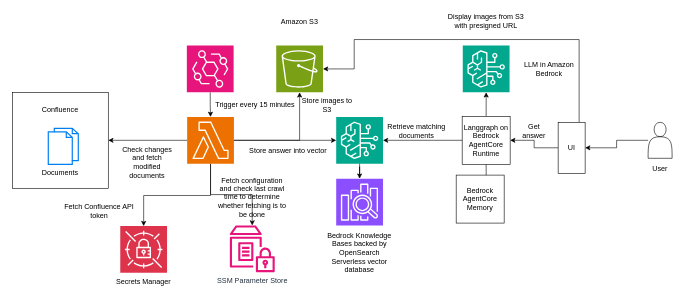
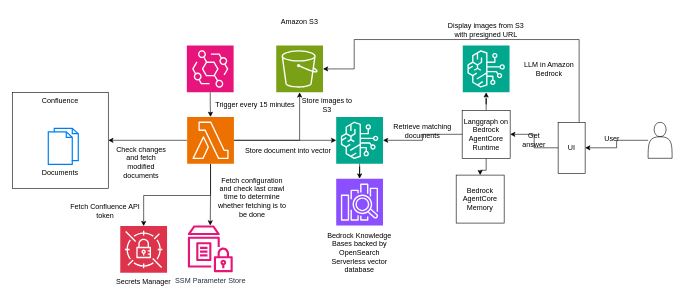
  <mxCell id="0" />
  <mxCell id="1" parent="0" />
  <mxCell id="2" value="" style="rounded=0;whiteSpace=wrap;html=1;" vertex="1" parent="1"><mxGeometry x="20" y="153" width="160" height="160" as="geometry" /></mxCell>
  <mxCell id="3" value="" style="html=1;verticalLabelPosition=bottom;align=center;labelBackgroundColor=#ffffff;verticalAlign=top;strokeWidth=2;strokeColor=#0080F0;shadow=0;dashed=0;shape=mxgraph.ios7.icons.documents;" vertex="1" parent="1"><mxGeometry x="80" y="213" width="50" height="60" as="geometry" /></mxCell>
- <mxCell id="4" value="Confluence" style="text;html=1;strokeColor=none;fillColor=none;align=center;verticalAlign=middle;whiteSpace=wrap;rounded=0;" vertex="1" parent="1"><mxGeometry x="70" y="168" width="60" height="30" as="geometry" /></mxCell>
+ <mxCell id="4" value="Confluence" style="text;html=1;strokeColor=none;fillColor=none;align=center;verticalAlign=middle;whiteSpace=wrap;rounded=0;" vertex="1" parent="1"><mxGeometry x="70" y="153" width="60" height="30" as="geometry" /></mxCell>
  <mxCell id="5" value="Documents" style="text;html=1;strokeColor=none;fillColor=none;align=center;verticalAlign=middle;whiteSpace=wrap;rounded=0;" vertex="1" parent="1"><mxGeometry x="70" y="273" width="60" height="30" as="geometry" /></mxCell>
  <mxCell id="6" style="edgeStyle=orthogonalEdgeStyle;rounded=0;orthogonalLoop=1;jettySize=auto;html=1;" edge="1" parent="1" source="11" target="15"><mxGeometry relative="1" as="geometry" /></mxCell>
  <mxCell id="7" style="edgeStyle=orthogonalEdgeStyle;rounded=0;orthogonalLoop=1;jettySize=auto;html=1;" edge="1" parent="1" source="11" target="2"><mxGeometry relative="1" as="geometry" /></mxCell>
  <mxCell id="8" style="edgeStyle=orthogonalEdgeStyle;rounded=0;orthogonalLoop=1;jettySize=auto;html=1;" edge="1" parent="1" source="11" target="18"><mxGeometry relative="1" as="geometry" /></mxCell>
  <mxCell id="9" style="edgeStyle=orthogonalEdgeStyle;rounded=0;orthogonalLoop=1;jettySize=auto;html=1;" edge="1" parent="1" source="11" target="23"><mxGeometry relative="1" as="geometry" /></mxCell>
  <mxCell id="10" style="edgeStyle=orthogonalEdgeStyle;rounded=0;orthogonalLoop=1;jettySize=auto;html=1;" edge="1" parent="1" source="11" target="42"><mxGeometry relative="1" as="geometry"><Array as="points"><mxPoint x="351" y="325" /><mxPoint x="239" y="325" /></Array></mxGeometry></mxCell>
  <mxCell id="11" value="" style="sketch=0;points=[[0,0,0],[0.25,0,0],[0.5,0,0],[0.75,0,0],[1,0,0],[0,1,0],[0.25,1,0],[0.5,1,0],[0.75,1,0],[1,1,0],[0,0.25,0],[0,0.5,0],[0,0.75,0],[1,0.25,0],[1,0.5,0],[1,0.75,0]];outlineConnect=0;fontColor=#232F3E;fillColor=#ED7100;strokeColor=#ffffff;dashed=0;verticalLabelPosition=bottom;verticalAlign=top;align=center;html=1;fontSize=12;fontStyle=0;aspect=fixed;shape=mxgraph.aws4.resourceIcon;resIcon=mxgraph.aws4.lambda;" vertex="1" parent="1"><mxGeometry x="311.5" y="194" width="78" height="78" as="geometry" /></mxCell>
  <mxCell id="12" style="edgeStyle=orthogonalEdgeStyle;rounded=0;orthogonalLoop=1;jettySize=auto;html=1;entryX=0.5;entryY=0;entryDx=0;entryDy=0;entryPerimeter=0;" edge="1" parent="1" source="13" target="11"><mxGeometry relative="1" as="geometry" /></mxCell>
  <mxCell id="13" value="" style="sketch=0;points=[[0,0,0],[0.25,0,0],[0.5,0,0],[0.75,0,0],[1,0,0],[0,1,0],[0.25,1,0],[0.5,1,0],[0.75,1,0],[1,1,0],[0,0.25,0],[0,0.5,0],[0,0.75,0],[1,0.25,0],[1,0.5,0],[1,0.75,0]];outlineConnect=0;fontColor=#232F3E;fillColor=#E7157B;strokeColor=#ffffff;dashed=0;verticalLabelPosition=bottom;verticalAlign=top;align=center;html=1;fontSize=12;fontStyle=0;aspect=fixed;shape=mxgraph.aws4.resourceIcon;resIcon=mxgraph.aws4.eventbridge;" vertex="1" parent="1"><mxGeometry x="311" y="75" width="78" height="78" as="geometry" /></mxCell>
  <mxCell id="14" value="Trigger every 15 minutes" style="text;html=1;strokeColor=none;fillColor=none;align=center;verticalAlign=middle;whiteSpace=wrap;rounded=0;" vertex="1" parent="1"><mxGeometry x="340" y="159" width="170" height="30" as="geometry" /></mxCell>
- <mxCell id="15" value="SSM Parameter Store" style="sketch=0;outlineConnect=0;fontColor=#232F3E;gradientColor=none;fillColor=#E7157B;strokeColor=none;dashed=0;verticalLabelPosition=bottom;verticalAlign=top;align=center;html=1;fontSize=12;fontStyle=0;aspect=fixed;pointerEvents=1;shape=mxgraph.aws4.parameter_store;" vertex="1" parent="1"><mxGeometry x="382.5" y="375" width="75" height="78" as="geometry" /></mxCell>
+ <mxCell id="15" value="SSM Parameter Store" style="sketch=0;outlineConnect=0;fontColor=#232F3E;gradientColor=none;fillColor=#E7157B;strokeColor=none;dashed=0;verticalLabelPosition=bottom;verticalAlign=top;align=center;html=1;fontSize=12;fontStyle=0;aspect=fixed;pointerEvents=1;shape=mxgraph.aws4.parameter_store;" vertex="1" parent="1"><mxGeometry x="312.5" y="375" width="75" height="78" as="geometry" /></mxCell>
  <mxCell id="16" value="Fetch configuration and check last crawl time to determine whether fetching is to be done" style="text;html=1;strokeColor=none;fillColor=none;align=center;verticalAlign=middle;whiteSpace=wrap;rounded=0;" vertex="1" parent="1"><mxGeometry x="360" y="313" width="120" height="30" as="geometry" /></mxCell>
- <mxCell id="17" value="Check changes and fetch modified documents" style="text;html=1;strokeColor=none;fillColor=none;align=center;verticalAlign=middle;whiteSpace=wrap;rounded=0;" vertex="1" parent="1"><mxGeometry x="200" y="255" width="90" height="30" as="geometry" /></mxCell>
+ <mxCell id="17" value="Check changes and fetch modified documents" style="text;html=1;strokeColor=none;fillColor=none;align=center;verticalAlign=middle;whiteSpace=wrap;rounded=0;" vertex="1" parent="1"><mxGeometry x="190" y="255" width="90" height="30" as="geometry" /></mxCell>
  <mxCell id="18" value="" style="sketch=0;points=[[0,0,0],[0.25,0,0],[0.5,0,0],[0.75,0,0],[1,0,0],[0,1,0],[0.25,1,0],[0.5,1,0],[0.75,1,0],[1,1,0],[0,0.25,0],[0,0.5,0],[0,0.75,0],[1,0.25,0],[1,0.5,0],[1,0.75,0]];outlineConnect=0;fontColor=#232F3E;fillColor=#01A88D;strokeColor=#ffffff;dashed=0;verticalLabelPosition=bottom;verticalAlign=top;align=center;html=1;fontSize=12;fontStyle=0;aspect=fixed;shape=mxgraph.aws4.resourceIcon;resIcon=mxgraph.aws4.bedrock;" vertex="1" parent="1"><mxGeometry x="560" y="194" width="78" height="78" as="geometry" /></mxCell>
  <mxCell id="19" value="Bedrock Knowledge Bases backed by OpenSearch Serverless vector database" style="text;html=1;whiteSpace=wrap;strokeColor=none;fillColor=none;align=center;verticalAlign=middle;rounded=0;" vertex="1" parent="1"><mxGeometry x="544" y="405" width="110" height="30" as="geometry" /></mxCell>
  <mxCell id="20" value="" style="sketch=0;points=[[0,0,0],[0.25,0,0],[0.5,0,0],[0.75,0,0],[1,0,0],[0,1,0],[0.25,1,0],[0.5,1,0],[0.75,1,0],[1,1,0],[0,0.25,0],[0,0.5,0],[0,0.75,0],[1,0.25,0],[1,0.5,0],[1,0.75,0]];outlineConnect=0;fontColor=#232F3E;fillColor=#8C4FFF;strokeColor=#ffffff;dashed=0;verticalLabelPosition=bottom;verticalAlign=top;align=center;html=1;fontSize=12;fontStyle=0;aspect=fixed;shape=mxgraph.aws4.resourceIcon;resIcon=mxgraph.aws4.elasticsearch_service;" vertex="1" parent="1"><mxGeometry x="560" y="297" width="78" height="78" as="geometry" /></mxCell>
  <mxCell id="21" style="edgeStyle=orthogonalEdgeStyle;rounded=0;orthogonalLoop=1;jettySize=auto;html=1;entryX=0.5;entryY=0;entryDx=0;entryDy=0;entryPerimeter=0;" edge="1" parent="1" source="18" target="20"><mxGeometry relative="1" as="geometry" /></mxCell>
- <mxCell id="22" value="Store answer into vector" style="text;html=1;strokeColor=none;fillColor=none;align=center;verticalAlign=middle;whiteSpace=wrap;rounded=0;" vertex="1" parent="1"><mxGeometry x="395" y="235" width="170" height="30" as="geometry" /></mxCell>
+ <mxCell id="22" value="Store document into vector" style="text;html=1;strokeColor=none;fillColor=none;align=center;verticalAlign=middle;whiteSpace=wrap;rounded=0;" vertex="1" parent="1"><mxGeometry x="395" y="235" width="170" height="30" as="geometry" /></mxCell>
  <mxCell id="23" value="" style="sketch=0;points=[[0,0,0],[0.25,0,0],[0.5,0,0],[0.75,0,0],[1,0,0],[0,1,0],[0.25,1,0],[0.5,1,0],[0.75,1,0],[1,1,0],[0,0.25,0],[0,0.5,0],[0,0.75,0],[1,0.25,0],[1,0.5,0],[1,0.75,0]];outlineConnect=0;fontColor=#232F3E;fillColor=#7AA116;strokeColor=#ffffff;dashed=0;verticalLabelPosition=bottom;verticalAlign=top;align=center;html=1;fontSize=12;fontStyle=0;aspect=fixed;shape=mxgraph.aws4.resourceIcon;resIcon=mxgraph.aws4.s3;" vertex="1" parent="1"><mxGeometry x="460" y="75" width="78" height="78" as="geometry" /></mxCell>
  <mxCell id="24" value="Store images to S3" style="text;html=1;whiteSpace=wrap;strokeColor=none;fillColor=none;align=center;verticalAlign=middle;rounded=0;" vertex="1" parent="1"><mxGeometry x="500" y="159" width="90" height="30" as="geometry" /></mxCell>
  <mxCell id="25" value="Amazon S3" style="text;html=1;whiteSpace=wrap;strokeColor=none;fillColor=none;align=center;verticalAlign=middle;rounded=0;" vertex="1" parent="1"><mxGeometry x="454" y="20" width="90" height="30" as="geometry" /></mxCell>
  <mxCell id="26" style="edgeStyle=orthogonalEdgeStyle;rounded=0;orthogonalLoop=1;jettySize=auto;html=1;" edge="1" parent="1" source="28" target="30"><mxGeometry relative="1" as="geometry" /></mxCell>
  <mxCell id="27" style="edgeStyle=orthogonalEdgeStyle;rounded=0;orthogonalLoop=1;jettySize=auto;html=1;" edge="1" parent="1" source="28" target="31"><mxGeometry relative="1" as="geometry" /></mxCell>
- <mxCell id="28" value="Langgraph on Bedrock AgentCore Runtime" style="whiteSpace=wrap;html=1;aspect=fixed;" vertex="1" parent="1"><mxGeometry x="770" y="193" width="80" height="80" as="geometry" /></mxCell>
+ <mxCell id="28" value="Langgraph on Bedrock AgentCore Runtime" style="whiteSpace=wrap;html=1;aspect=fixed;" vertex="1" parent="1"><mxGeometry x="770" y="183" width="80" height="80" as="geometry" /></mxCell>
  <mxCell id="29" style="edgeStyle=orthogonalEdgeStyle;rounded=0;orthogonalLoop=1;jettySize=auto;html=1;entryX=1;entryY=0.5;entryDx=0;entryDy=0;entryPerimeter=0;" edge="1" parent="1" source="28" target="18"><mxGeometry relative="1" as="geometry" /></mxCell>
  <mxCell id="30" value="Bedrock AgentCore Memory" style="whiteSpace=wrap;html=1;aspect=fixed;" vertex="1" parent="1"><mxGeometry x="760" y="291" width="80" height="80" as="geometry" /></mxCell>
  <mxCell id="31" value="" style="sketch=0;points=[[0,0,0],[0.25,0,0],[0.5,0,0],[0.75,0,0],[1,0,0],[0,1,0],[0.25,1,0],[0.5,1,0],[0.75,1,0],[1,1,0],[0,0.25,0],[0,0.5,0],[0,0.75,0],[1,0.25,0],[1,0.5,0],[1,0.75,0]];outlineConnect=0;fontColor=#232F3E;fillColor=#01A88D;strokeColor=#ffffff;dashed=0;verticalLabelPosition=bottom;verticalAlign=top;align=center;html=1;fontSize=12;fontStyle=0;aspect=fixed;shape=mxgraph.aws4.resourceIcon;resIcon=mxgraph.aws4.bedrock;" vertex="1" parent="1"><mxGeometry x="771" y="75" width="78" height="78" as="geometry" /></mxCell>
  <mxCell id="32" value="LLM in Amazon Bedrock" style="text;html=1;whiteSpace=wrap;strokeColor=none;fillColor=none;align=center;verticalAlign=middle;rounded=0;" vertex="1" parent="1"><mxGeometry x="860" y="99" width="110" height="30" as="geometry" /></mxCell>
  <mxCell id="33" style="edgeStyle=orthogonalEdgeStyle;rounded=0;orthogonalLoop=1;jettySize=auto;html=1;" edge="1" parent="1" source="35" target="28"><mxGeometry relative="1" as="geometry" /></mxCell>
  <mxCell id="34" style="edgeStyle=orthogonalEdgeStyle;rounded=0;orthogonalLoop=1;jettySize=auto;html=1;entryX=1;entryY=0.5;entryDx=0;entryDy=0;entryPerimeter=0;" edge="1" parent="1" source="35" target="23"><mxGeometry relative="1" as="geometry"><Array as="points"><mxPoint x="965" y="65" /><mxPoint x="590" y="65" /><mxPoint x="590" y="114" /></Array></mxGeometry></mxCell>
  <mxCell id="35" value="UI" style="rounded=0;whiteSpace=wrap;html=1;" vertex="1" parent="1"><mxGeometry x="930" y="203" width="45" height="85" as="geometry" /></mxCell>
  <mxCell id="36" style="edgeStyle=orthogonalEdgeStyle;rounded=0;orthogonalLoop=1;jettySize=auto;html=1;entryX=1;entryY=0.5;entryDx=0;entryDy=0;" edge="1" parent="1" source="37" target="35"><mxGeometry relative="1" as="geometry" /></mxCell>
  <mxCell id="37" value="" style="shape=actor;whiteSpace=wrap;html=1;" vertex="1" parent="1"><mxGeometry x="1080" y="203" width="40" height="60" as="geometry" /></mxCell>
- <mxCell id="38" value="User" style="text;html=1;whiteSpace=wrap;strokeColor=none;fillColor=none;align=center;verticalAlign=middle;rounded=0;" vertex="1" parent="1"><mxGeometry x="1070" y="266" width="60" height="30" as="geometry" /></mxCell>
- <mxCell id="39" value="Display images from S3 with presigned URL" style="text;html=1;whiteSpace=wrap;strokeColor=none;fillColor=none;align=center;verticalAlign=middle;rounded=0;" vertex="1" parent="1"><mxGeometry x="740" y="20" width="140" height="30" as="geometry" /></mxCell>
- <mxCell id="40" value="Retrieve matching documents" style="text;html=1;whiteSpace=wrap;strokeColor=none;fillColor=none;align=center;verticalAlign=middle;rounded=0;" vertex="1" parent="1"><mxGeometry x="644" y="203" width="100" height="30" as="geometry" /></mxCell>
- <mxCell id="41" value="Get answer" style="text;html=1;whiteSpace=wrap;strokeColor=none;fillColor=none;align=center;verticalAlign=middle;rounded=0;" vertex="1" parent="1"><mxGeometry x="860" y="203" width="60" height="30" as="geometry" /></mxCell>
+ <mxCell id="38" value="User" style="text;html=1;whiteSpace=wrap;strokeColor=none;fillColor=none;align=center;verticalAlign=middle;rounded=0;" vertex="1" parent="1"><mxGeometry x="990" y="216" width="60" height="30" as="geometry" /></mxCell>
+ <mxCell id="39" value="Display images from S3 with presigned URL" style="text;html=1;whiteSpace=wrap;strokeColor=none;fillColor=none;align=center;verticalAlign=middle;rounded=0;" vertex="1" parent="1"><mxGeometry x="740" y="35" width="140" height="30" as="geometry" /></mxCell>
+ <mxCell id="40" value="Retrieve matching documents" style="text;html=1;whiteSpace=wrap;strokeColor=none;fillColor=none;align=center;verticalAlign=middle;rounded=0;" vertex="1" parent="1"><mxGeometry x="654" y="203" width="100" height="30" as="geometry" /></mxCell>
+ <mxCell id="41" value="Get answer" style="text;html=1;whiteSpace=wrap;strokeColor=none;fillColor=none;align=center;verticalAlign=middle;rounded=0;" vertex="1" parent="1"><mxGeometry x="860" y="218" width="60" height="30" as="geometry" /></mxCell>
  <mxCell id="42" value="" style="sketch=0;points=[[0,0,0],[0.25,0,0],[0.5,0,0],[0.75,0,0],[1,0,0],[0,1,0],[0.25,1,0],[0.5,1,0],[0.75,1,0],[1,1,0],[0,0.25,0],[0,0.5,0],[0,0.75,0],[1,0.25,0],[1,0.5,0],[1,0.75,0]];outlineConnect=0;fontColor=#232F3E;fillColor=#DD344C;strokeColor=#ffffff;dashed=0;verticalLabelPosition=bottom;verticalAlign=top;align=center;html=1;fontSize=12;fontStyle=0;aspect=fixed;shape=mxgraph.aws4.resourceIcon;resIcon=mxgraph.aws4.secrets_manager;" vertex="1" parent="1"><mxGeometry x="200" y="376" width="78" height="78" as="geometry" /></mxCell>
- <mxCell id="43" value="Fetch Confluence API token" style="text;html=1;strokeColor=none;fillColor=none;align=center;verticalAlign=middle;whiteSpace=wrap;rounded=0;" vertex="1" parent="1"><mxGeometry x="105" y="336" width="120" height="30" as="geometry" /></mxCell>
+ <mxCell id="43" value="Fetch Confluence API token" style="text;html=1;strokeColor=none;fillColor=none;align=center;verticalAlign=middle;whiteSpace=wrap;rounded=0;" vertex="1" parent="1"><mxGeometry x="115" y="336" width="120" height="30" as="geometry" /></mxCell>
  <mxCell id="44" value="Secrets Manager" style="text;html=1;strokeColor=none;fillColor=none;align=center;verticalAlign=middle;whiteSpace=wrap;rounded=0;" vertex="1" parent="1"><mxGeometry x="179" y="454" width="120" height="30" as="geometry" /></mxCell>
